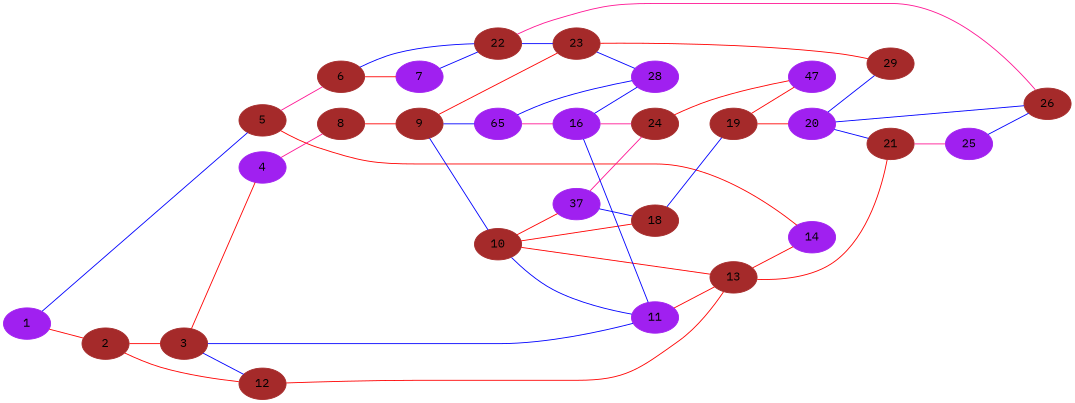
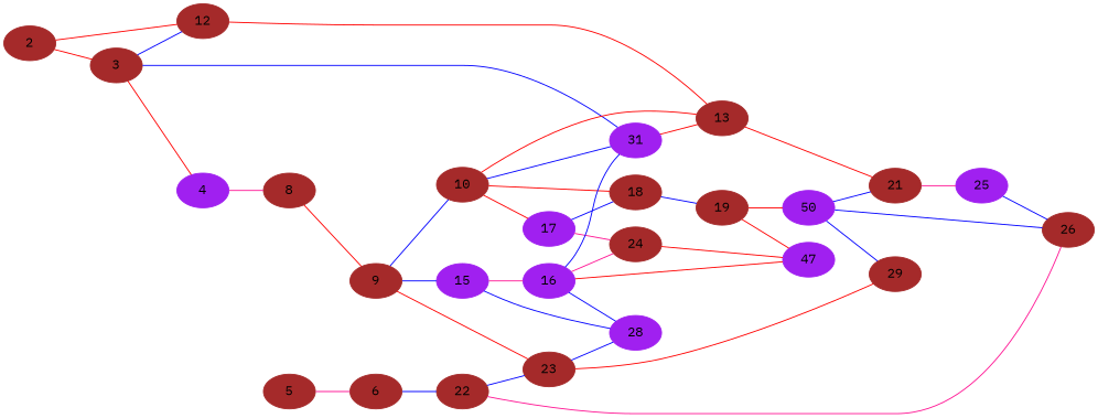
  graph {
    fontname="IBM Plex Mono"
    rankdir=LR
    node [color=brown fontname="IBM Plex Mono" style=filled]
    edge [color=red fontname="IBM Plex Mono" weight=1.0]
-   1 [color=purple]
    2
    5
    3
    12
    6
-   14 [color=purple]
    4 [color=purple]
-   11 [color=purple]
+   11 [color=purple label=31]
    13
    8
-   7 [color=purple]
    22
    9
    23
    26
    10
-   15 [color=purple label=65]
-   17 [color=purple label=37]
+   15 [color=purple]
+   17 [color=purple]
    18
    16 [color=purple]
    28 [color=purple]
    29
    21
    24
    19
    25 [color=purple]
    n28 [color=purple label=47]
-   20 [color=purple]
-   1 -- 2
-   1 -- 5 [color=blue]
+   20 [color=purple label=50]
    2 -- 3
    2 -- 12
    5 -- 6 [color=deeppink]
-   5 -- 14
    3 -- 12 [color=blue]
    3 -- 4
    3 -- 11 [color=blue]
    12 -- 13
-   6 -- 7
    6 -- 22 [color=blue]
    4 -- 8 [color=deeppink weight=2.0]
    11 -- 13
-   13 -- 14 [weight=2.0]
    13 -- 21
    8 -- 9
-   7 -- 22 [color=blue]
    22 -- 23 [color=blue weight=2.0]
    22 -- 26 [color=deeppink weight=2.0]
    9 -- 23
    9 -- 10 [color=blue]
    9 -- 15 [color=blue weight=2.0]
    23 -- 28 [color=blue weight=2.0]
    23 -- 29
    10 -- 11 [color=blue]
    10 -- 13
    10 -- 17
    10 -- 18 [weight=2.0]
    15 -- 16 [color=deeppink]
    15 -- 28 [color=blue]
    17 -- 18 [color=blue]
    17 -- 24 [color=deeppink weight=3.0]
    18 -- 19 [color=blue]
    16 -- 11 [color=blue]
    16 -- 28 [color=blue]
    16 -- 24 [color=deeppink weight=2.0]
+   16 -- n28
    21 -- 25 [color=deeppink]
    24 -- n28
    19 -- n28
    19 -- 20 [weight=2.0]
    25 -- 26 [color=blue weight=2.0]
    20 -- 26 [color=blue]
    20 -- 29 [color=blue weight=2.0]
    20 -- 21 [color=blue]
  }
